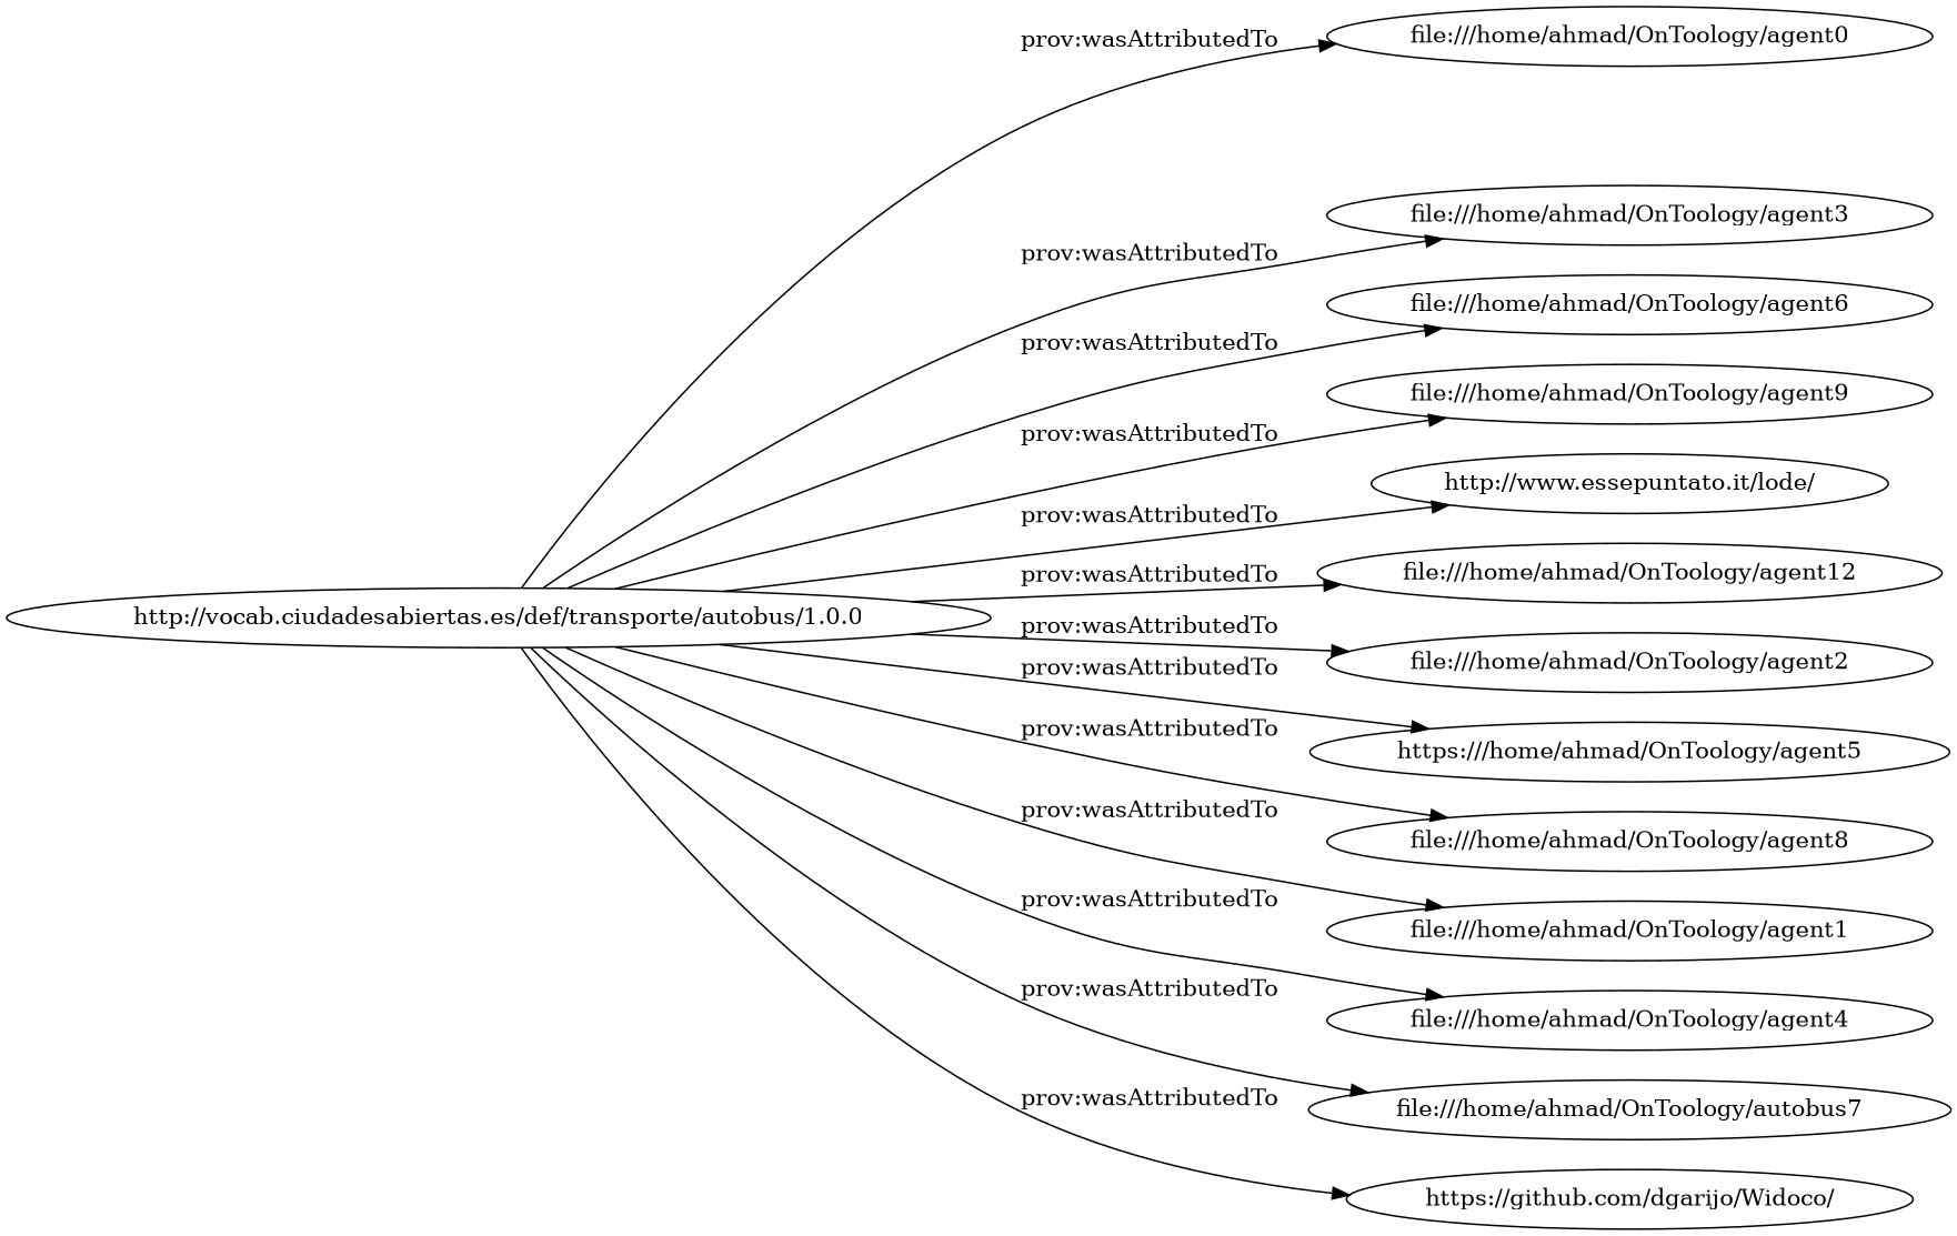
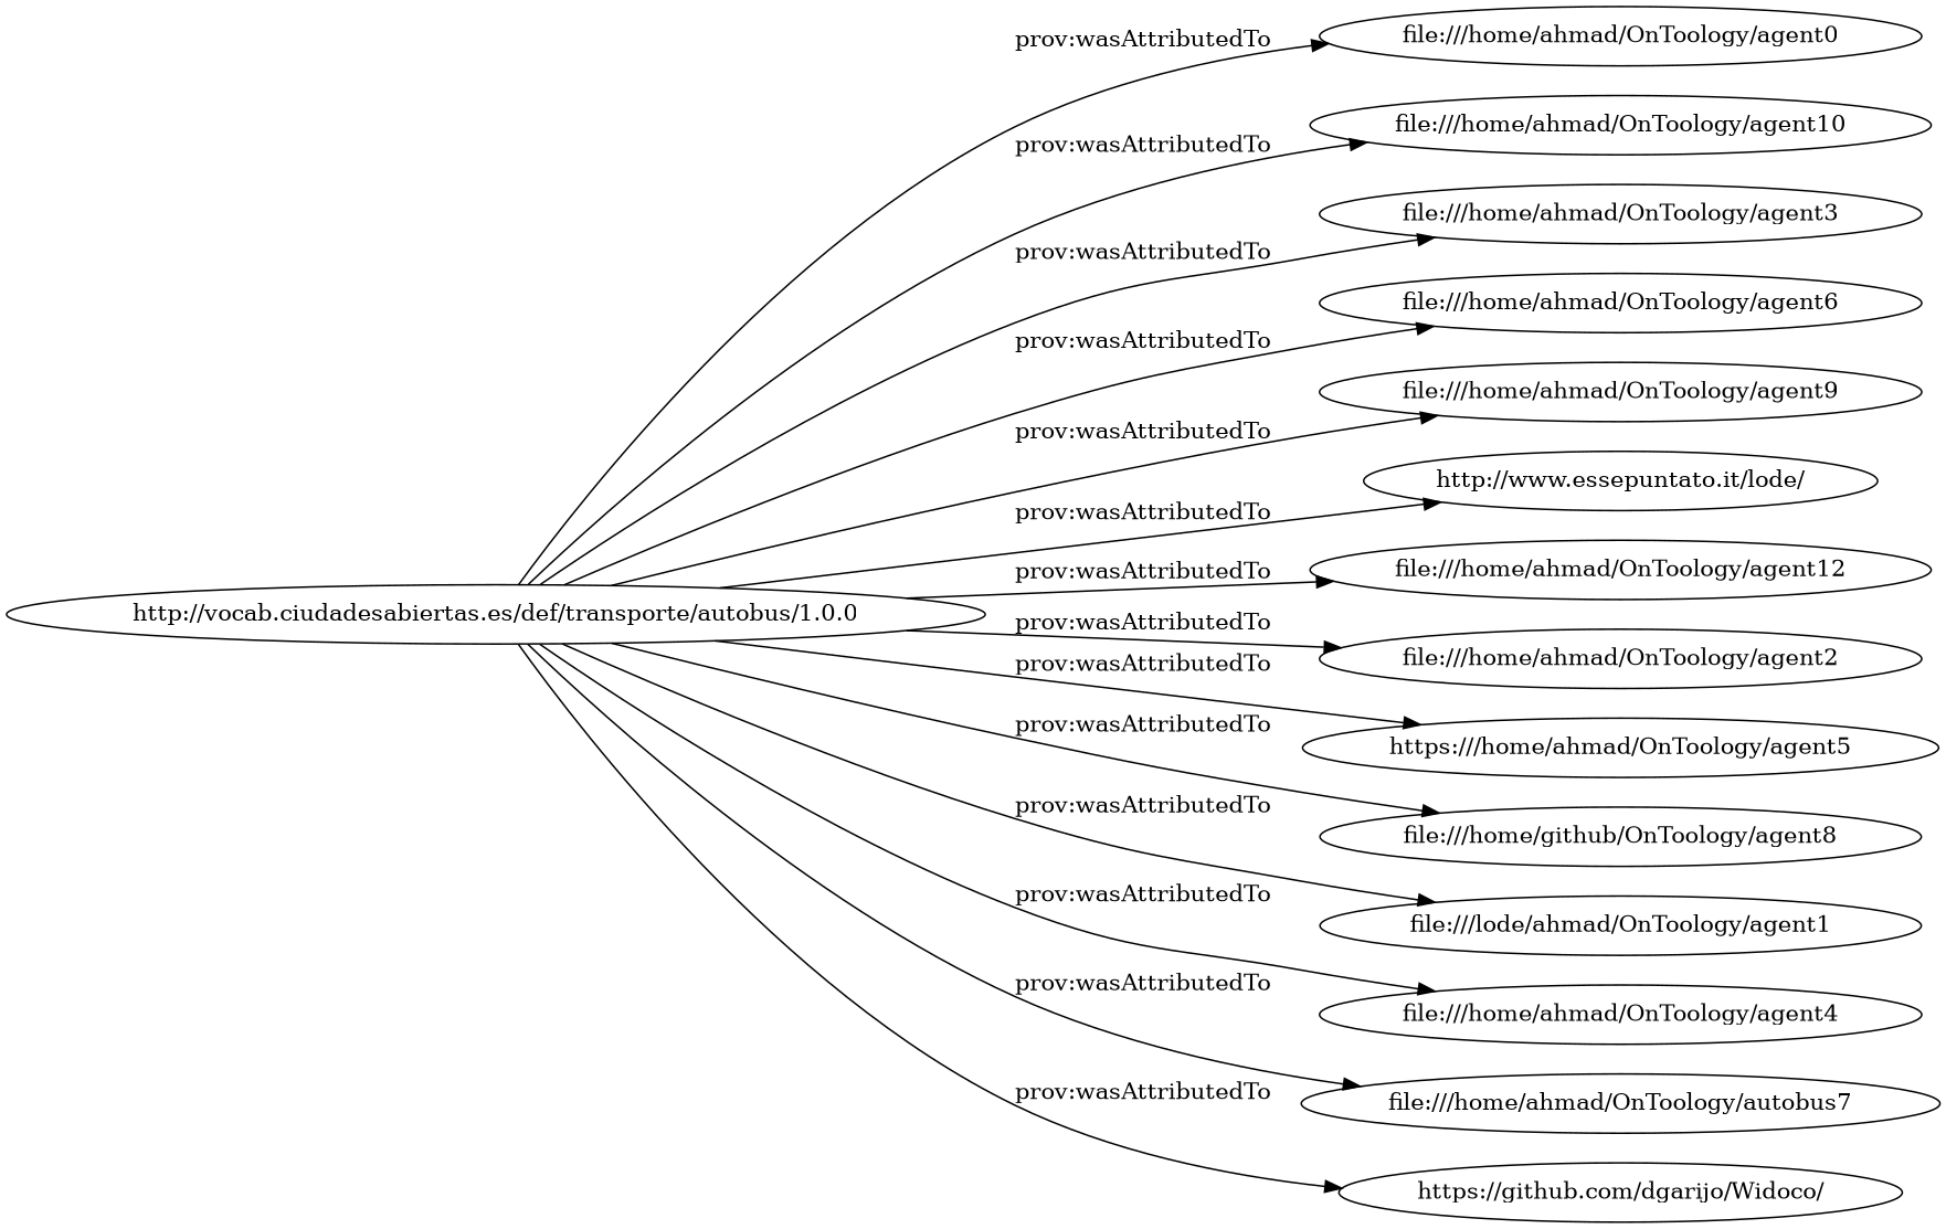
  digraph {
    rankdir=LR
    "http://vocab.ciudadesabiertas.es/def/transporte/autobus/1.0.0"
    "file:///home/ahmad/OnToology/agent0"
+   "file:///home/ahmad/OnToology/agent10"
    "file:///home/ahmad/OnToology/agent3"
    "file:///home/ahmad/OnToology/agent6"
    "file:///home/ahmad/OnToology/agent9"
    "http://www.essepuntato.it/lode/"
    "file:///home/ahmad/OnToology/agent12"
    "file:///home/ahmad/OnToology/agent2"
    n10 [label="https:///home/ahmad/OnToology/agent5"]
-   "file:///home/ahmad/OnToology/agent8"
-   "file:///home/ahmad/OnToology/agent1"
+   "file:///home/ahmad/OnToology/agent8" [label="file:///home/github/OnToology/agent8"]
+   "file:///home/ahmad/OnToology/agent1" [label="file:///lode/ahmad/OnToology/agent1"]
    "file:///home/ahmad/OnToology/agent4"
    n14 [label="file:///home/ahmad/OnToology/autobus7"]
    "https://github.com/dgarijo/Widoco/"
    "http://vocab.ciudadesabiertas.es/def/transporte/autobus/1.0.0" -> "file:///home/ahmad/OnToology/agent0" [label="prov:wasAttributedTo"]
+   "http://vocab.ciudadesabiertas.es/def/transporte/autobus/1.0.0" -> "file:///home/ahmad/OnToology/agent10" [label="prov:wasAttributedTo"]
    "http://vocab.ciudadesabiertas.es/def/transporte/autobus/1.0.0" -> "file:///home/ahmad/OnToology/agent3" [label="prov:wasAttributedTo"]
    "http://vocab.ciudadesabiertas.es/def/transporte/autobus/1.0.0" -> "file:///home/ahmad/OnToology/agent6" [label="prov:wasAttributedTo"]
    "http://vocab.ciudadesabiertas.es/def/transporte/autobus/1.0.0" -> "file:///home/ahmad/OnToology/agent9" [label="prov:wasAttributedTo"]
    "http://vocab.ciudadesabiertas.es/def/transporte/autobus/1.0.0" -> "http://www.essepuntato.it/lode/" [label="prov:wasAttributedTo"]
    "http://vocab.ciudadesabiertas.es/def/transporte/autobus/1.0.0" -> "file:///home/ahmad/OnToology/agent12" [label="prov:wasAttributedTo"]
    "http://vocab.ciudadesabiertas.es/def/transporte/autobus/1.0.0" -> "file:///home/ahmad/OnToology/agent2" [label="prov:wasAttributedTo"]
    "http://vocab.ciudadesabiertas.es/def/transporte/autobus/1.0.0" -> n10 [label="prov:wasAttributedTo"]
    "http://vocab.ciudadesabiertas.es/def/transporte/autobus/1.0.0" -> "file:///home/ahmad/OnToology/agent8" [label="prov:wasAttributedTo"]
    "http://vocab.ciudadesabiertas.es/def/transporte/autobus/1.0.0" -> "file:///home/ahmad/OnToology/agent1" [label="prov:wasAttributedTo"]
    "http://vocab.ciudadesabiertas.es/def/transporte/autobus/1.0.0" -> "file:///home/ahmad/OnToology/agent4" [label="prov:wasAttributedTo"]
    "http://vocab.ciudadesabiertas.es/def/transporte/autobus/1.0.0" -> n14 [label="prov:wasAttributedTo"]
    "http://vocab.ciudadesabiertas.es/def/transporte/autobus/1.0.0" -> "https://github.com/dgarijo/Widoco/" [label="prov:wasAttributedTo"]
  }
